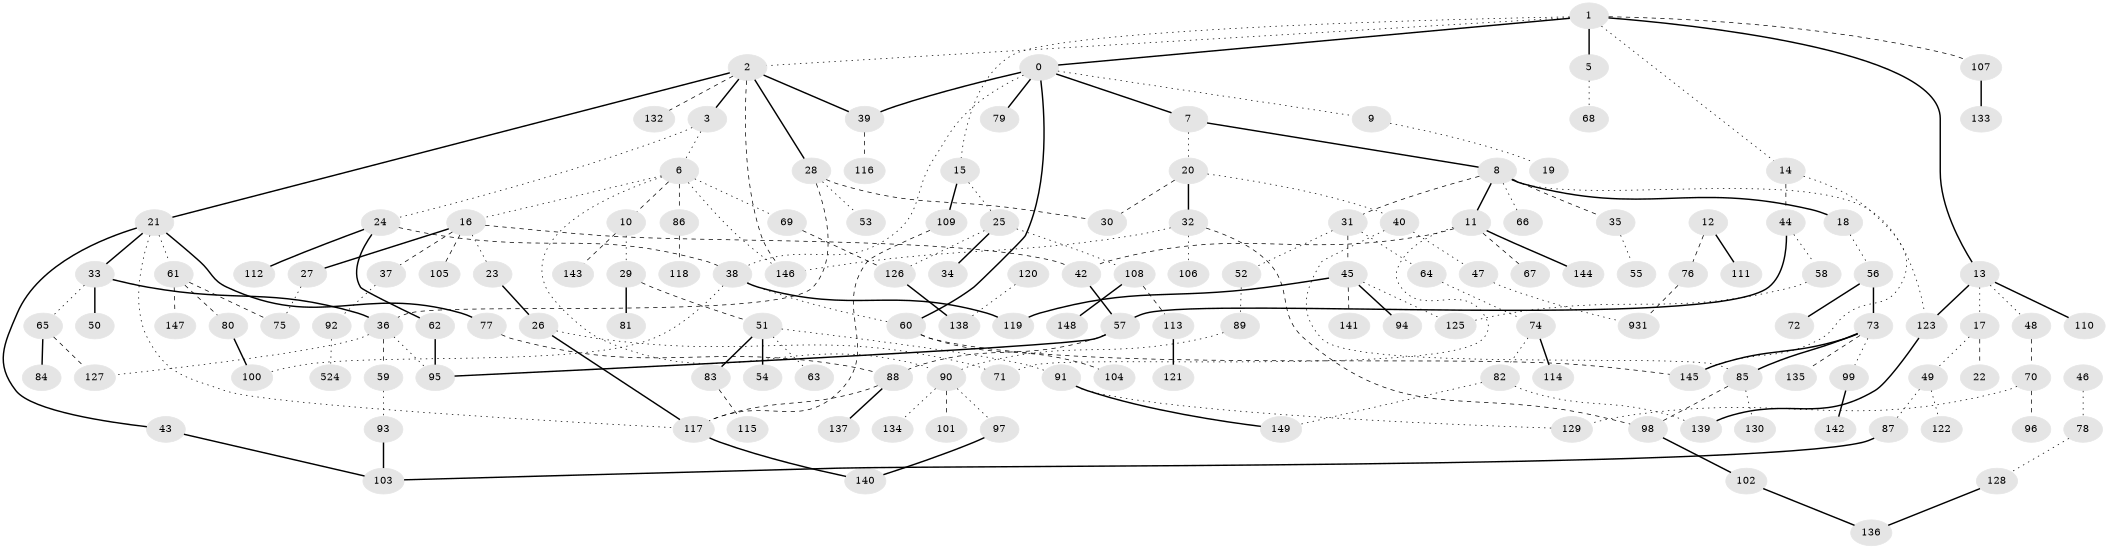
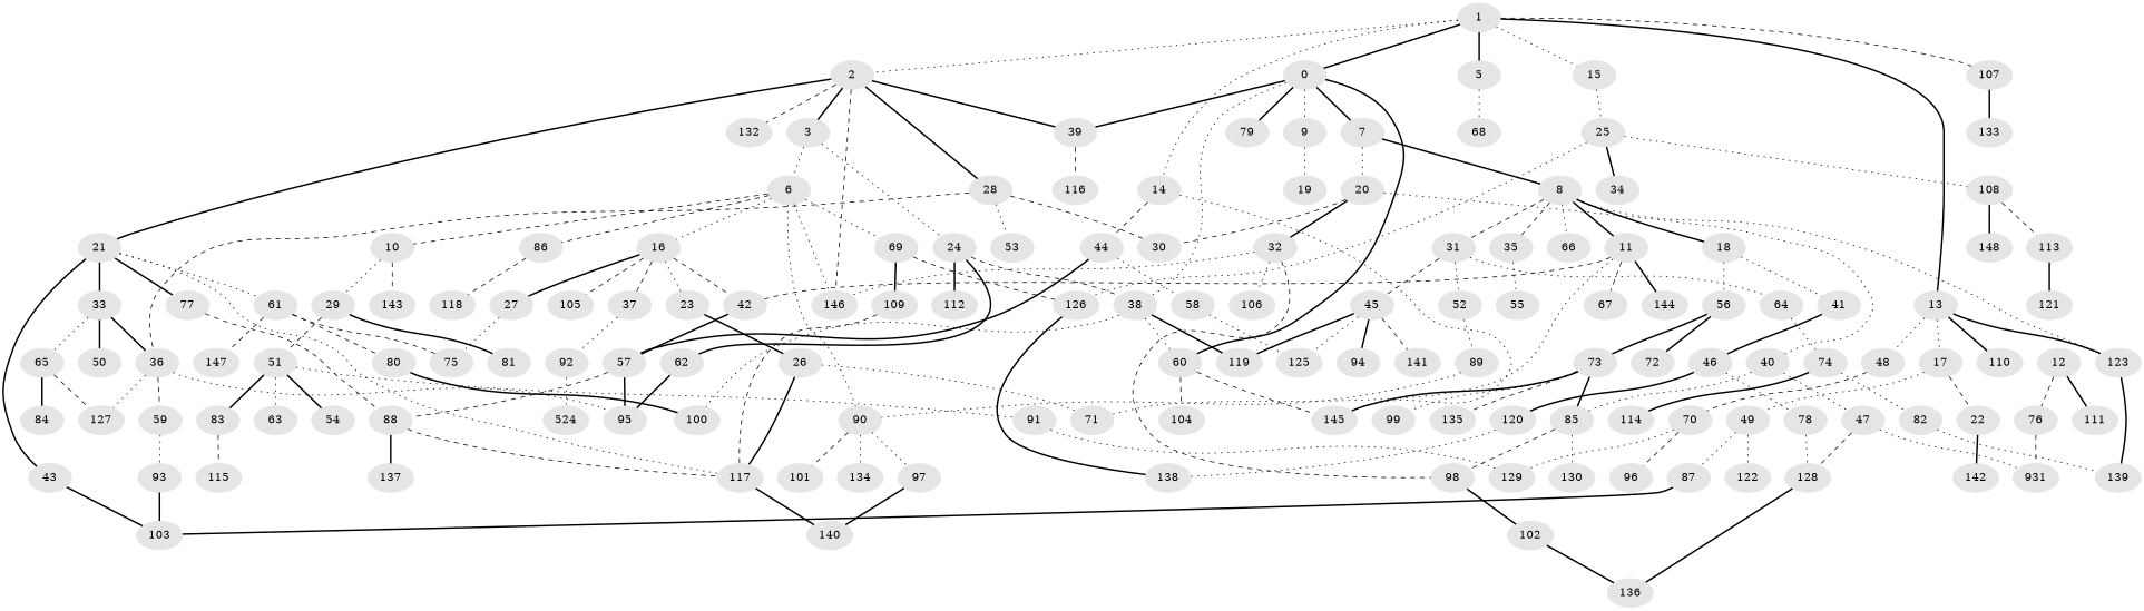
  graph {
    fontname="DejaVu Serif"
    node [color=gray90 fontname="DejaVu Serif" style=filled]
    edge [fontname="DejaVu Serif" style=dotted]
    1
    2
    n3 [label=0]
    5
    13
    14
    15
    107
    3
    21
    28
    39
    132
    146
    7
    9
    38
    60
    79
    68
    123
    17
    48
    110
    44
    145
    25
    109
    133
    6
    24
    33
    43
    61
    77
    117
    30
    36
    53
    116
    10
    16
    69
    86
    90
    12
    76
    111
    62
    112
    8
    20
    19
    100
    119
    104
    29
    143
    42
    23
    27
    37
    105
    126
    118
    97
    101
    134
    11
    18
    31
    35
    66
    32
    40
    67
    71
    144
+   41
    56
    45
    52
    64
    55
    139
    51
    81
    57
    n89 [label=931]
    22
    49
    70
    58
    34
    108
    26
    75
    92
    87
    122
    46
    72
    73
    98
    106
    47
    85
    50
    65
    103
    80
    147
    88
    140
    95
    113
    148
    138
    59
    127
    54
    63
    83
    91
    94
    125
    141
    89
    74
    102
    84
    93
    n133 [label=524]
    128
    130
    78
    120
    136
    96
    129
    115
-   149
    99
    135
    137
    82
    114
    142
    121
    1 -- 2
    1 -- n3 [style=bold]
    1 -- 5 [style=bold]
    1 -- 13 [style=bold]
    1 -- 14
    1 -- 15
    1 -- 107 [style=dashed]
    2 -- 3 [style=bold]
    2 -- 21 [style=bold]
    2 -- 28 [style=bold]
    2 -- 39 [style=bold]
    2 -- 132 [style=dashed]
    2 -- 146 [style=dashed]
    n3 -- 39 [style=bold]
    n3 -- 7 [style=bold]
    n3 -- 9
    n3 -- 38
    n3 -- 60 [style=bold]
    n3 -- 79 [style=bold]
    5 -- 68
    13 -- 123 [style=bold]
    13 -- 17
    13 -- 48
    13 -- 110 [style=bold]
    14 -- 44 [style=dashed]
    14 -- 145
    15 -- 25
-   15 -- 109 [style=bold]
+   69 -- 109 [style=bold]
    107 -- 133 [style=bold]
    3 -- 6
    3 -- 24
    21 -- 33 [style=bold]
    21 -- 43 [style=bold]
    21 -- 61
    21 -- 77 [style=bold]
    21 -- 117
    28 -- 30 [style=dashed]
    28 -- 36 [style=dashed]
    28 -- 53
    39 -- 116 [style=dashed]
    7 -- 8 [style=bold]
    7 -- 20
    9 -- 19
    38 -- 60
    38 -- 100
    38 -- 119 [style=bold]
    60 -- 145 [style=dashed]
    60 -- 104 [style=dashed]
    123 -- 139 [style=bold]
    17 -- 22 [style=dashed]
    17 -- 49
    48 -- 70 [style=dashed]
    44 -- 57 [style=bold]
    44 -- 58
    25 -- 126
    25 -- 34 [style=bold]
    25 -- 108
    109 -- 117 [style=dashed]
    6 -- 146
    6 -- 10 [style=dashed]
    6 -- 16
    6 -- 69
    6 -- 86 [style=dashed]
    6 -- 90
    24 -- 38 [style=dashed]
    24 -- 62 [style=bold]
    24 -- 112 [style=bold]
    33 -- 36 [style=bold]
    33 -- 50 [style=bold]
    33 -- 65
    43 -- 103 [style=bold]
    61 -- 75 [style=dashed]
    61 -- 80 [style=dashed]
    61 -- 147 [style=dashed]
    77 -- 88 [style=dashed]
    117 -- 140 [style=bold]
    36 -- 95
    36 -- 59 [style=dashed]
    36 -- 127
    10 -- 29
    10 -- 143 [style=dashed]
    16 -- 42 [style=dashed]
    16 -- 23
    16 -- 27 [style=bold]
    16 -- 37 [style=dashed]
    16 -- 105 [style=dashed]
    69 -- 126 [style=dashed]
    86 -- 118 [style=dashed]
    90 -- 97
    90 -- 101 [style=dashed]
    90 -- 134
    12 -- 76 [style=dashed]
    12 -- 111 [style=bold]
    76 -- n89 [style=dashed]
    62 -- 95 [style=bold]
    8 -- 123
    8 -- 11 [style=bold]
    8 -- 18 [style=bold]
    8 -- 31 [style=dashed]
    8 -- 35 [style=dashed]
    8 -- 66
    20 -- 30 [style=dashed]
    20 -- 32 [style=bold]
    20 -- 40
    29 -- 51 [style=dashed]
    29 -- 81 [style=bold]
    42 -- 57 [style=bold]
    23 -- 26 [style=bold]
    27 -- 75
    37 -- 92
    126 -- 138 [style=bold]
    97 -- 140 [style=bold]
    11 -- 42 [style=dashed]
    11 -- 67 [style=dashed]
    11 -- 71
    11 -- 144 [style=bold]
+   18 -- 41
    18 -- 56
    31 -- 45 [style=dashed]
    31 -- 52
    31 -- 64
    35 -- 55
    32 -- 146
    32 -- 98 [style=dashed]
    32 -- 106
    40 -- 47
    40 -- 85
+   41 -- 46 [style=bold]
    56 -- 72 [style=bold]
    56 -- 73 [style=bold]
    45 -- 119 [style=bold]
    45 -- 94 [style=bold]
    45 -- 125
    45 -- 141 [style=dashed]
    52 -- 89
    64 -- 74
    51 -- 54 [style=bold]
    51 -- 63
    51 -- 83 [style=bold]
    51 -- 91
    57 -- 88 [style=dashed]
    57 -- 95 [style=bold]
    49 -- 87
    49 -- 122
    70 -- 96 [style=dashed]
    70 -- 129
    58 -- 125
    108 -- 113 [style=dashed]
    108 -- 148 [style=bold]
    26 -- 117 [style=bold]
    26 -- 71
    92 -- n133
    87 -- 103 [style=bold]
    46 -- 78
+   46 -- 120 [style=bold]
    73 -- 145 [style=bold]
    73 -- 85 [style=bold]
    73 -- 99
    73 -- 135 [style=dashed]
    98 -- 102 [style=bold]
    47 -- n89
+   47 -- 128 [style=dashed]
    85 -- 98 [style=dashed]
    85 -- 130
    65 -- 127 [style=dashed]
    65 -- 84 [style=bold]
    80 -- 100 [style=bold]
    88 -- 117 [style=dashed]
    88 -- 137 [style=bold]
    113 -- 121 [style=bold]
    59 -- 93
    83 -- 115 [style=dashed]
    91 -- 129
-   91 -- 149 [style=bold]
    89 -- 90
    74 -- 82
    74 -- 114 [style=bold]
    102 -- 136 [style=bold]
    93 -- 103 [style=bold]
    128 -- 136 [style=bold]
    78 -- 128
    120 -- 138
-   99 -- 142 [style=bold]
+   22 -- 142 [style=bold]
    82 -- 139
-   82 -- 149
  }
